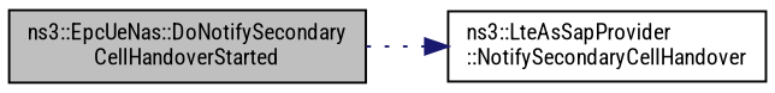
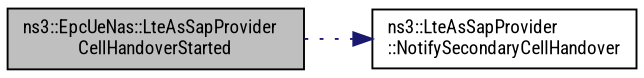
  digraph {
    rankdir=LR
    fontname="Roboto Condensed"
    node [color=black fontname="Roboto Condensed" fontsize=10 shape=record style=filled]
-   n1 [fillcolor=grey75 fontcolor=black height=0.2 label="ns3::EpcUeNas::DoNotifySecondary\lCellHandoverStarted" width=0.4]
+   n1 [fillcolor=grey75 fontcolor=black height=0.2 label="ns3::EpcUeNas::LteAsSapProvider\lCellHandoverStarted" width=0.4]
    n2 [fillcolor=white height=0.2 label="ns3::LteAsSapProvider\l::NotifySecondaryCellHandover" width=0.4]
    n1 -> n2 [color=midnightblue fontname="Roboto Condensed" fontsize=10 labelfontname=Helvetica labelfontsize=10 style=dotted]
  }
